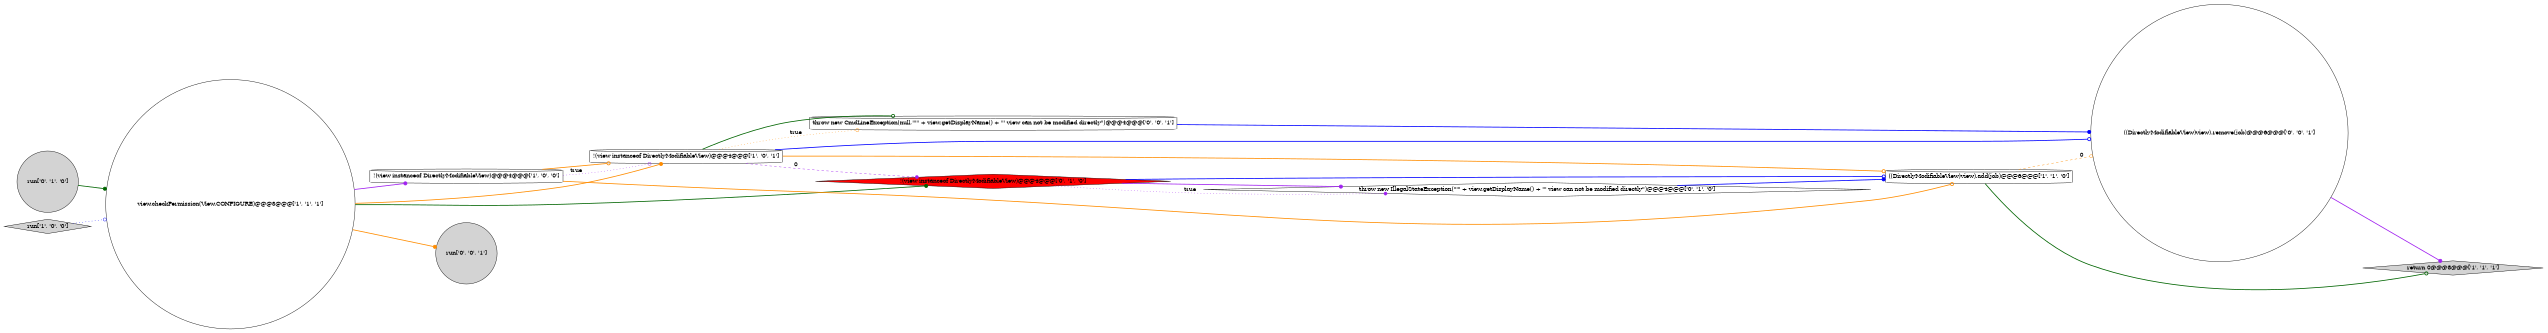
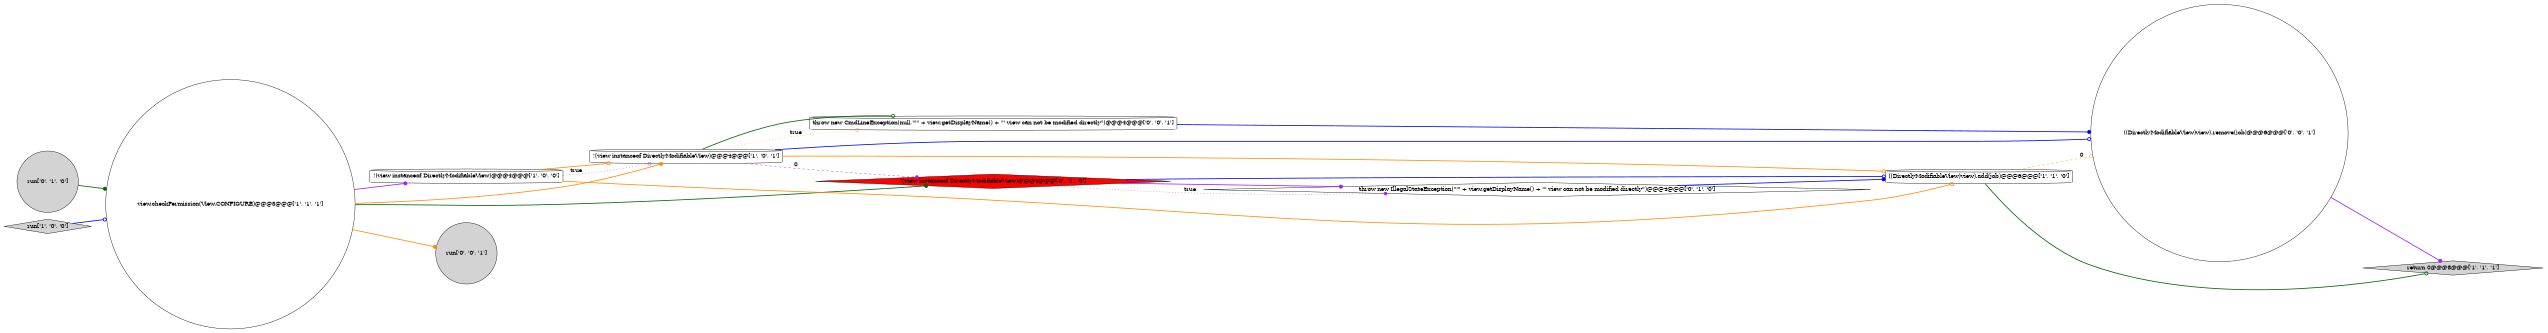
  digraph {
    rankdir=LR
    node [fillcolor=white shape=diamond style=filled]
    edge [arrowhead=odot color=darkorange style=bold]
    n1 [fillcolor=red label="!(view instanceof DirectlyModifiableView)@@@4@@@['0', '1', '0']"]
    n2 [label="((DirectlyModifiableView)view).add(job)@@@6@@@['1', '1', '0']" shape=cylinder]
    n3 [label="throw new IllegalStateException(\"'\" + view.getDisplayName() + \"' view can not be modified directly\")@@@4@@@['0', '1', '0']"]
    n4 [fillcolor=lightgray label="return 0@@@8@@@['1', '1', '1']"]
    n5 [label="((DirectlyModifiableView)view).remove(job)@@@6@@@['0', '0', '1']" shape=circle]
    n6 [label="!(view instanceof DirectlyModifiableView)@@@4@@@['1', '0', '1']" shape=cylinder]
    n7 [label="throw new CmdLineException(null,\"'\" + view.getDisplayName() + \"' view can not be modified directly\")@@@4@@@['0', '0', '1']" shape=cylinder]
    n8 [fillcolor=lightgray label="run['0', '0', '1']" shape=circle]
    n9 [label="view.checkPermission(View.CONFIGURE)@@@3@@@['1', '1', '1']" shape=circle]
    n10 [label="!(view instanceof DirectlyModifiableView)@@@4@@@['1', '0', '0']" shape=cylinder]
    n11 [fillcolor=lightgray label="run['0', '1', '0']" shape=circle]
    n12 [fillcolor=lightgray label="run['1', '0', '0']"]
    n1 -> n2 [color=blue]
    n1 -> n3 [arrowhead=dot color=purple label=true style=dotted]
    n1 -> n3 [arrowhead=dot color=purple]
    n2 -> n4 [color=darkgreen]
    n2 -> n5 [label=0 style=dashed]
    n3 -> n2 [arrowhead=dot color=blue]
    n5 -> n4 [arrowhead=dot color=purple]
    n6 -> n1 [arrowhead=dot color=purple label=0 style=dashed]
    n6 -> n2
    n6 -> n5 [color=blue]
    n6 -> n7 [color=darkgreen]
    n6 -> n7 [label=true style=dotted]
    n7 -> n5 [arrowhead=dot color=blue]
    n9 -> n1 [arrowhead=dot color=darkgreen]
    n9 -> n6 [arrowhead=dot]
    n9 -> n8 [arrowhead=dot]
    n9 -> n10 [arrowhead=dot color=purple]
    n10 -> n2
    n10 -> n6
    n10 -> n6 [color=purple label=true style=dotted]
    n11 -> n9 [arrowhead=dot color=darkgreen]
-   n12 -> n9 [color=blue style=dotted]
+   n12 -> n9 [color=blue]
  }
